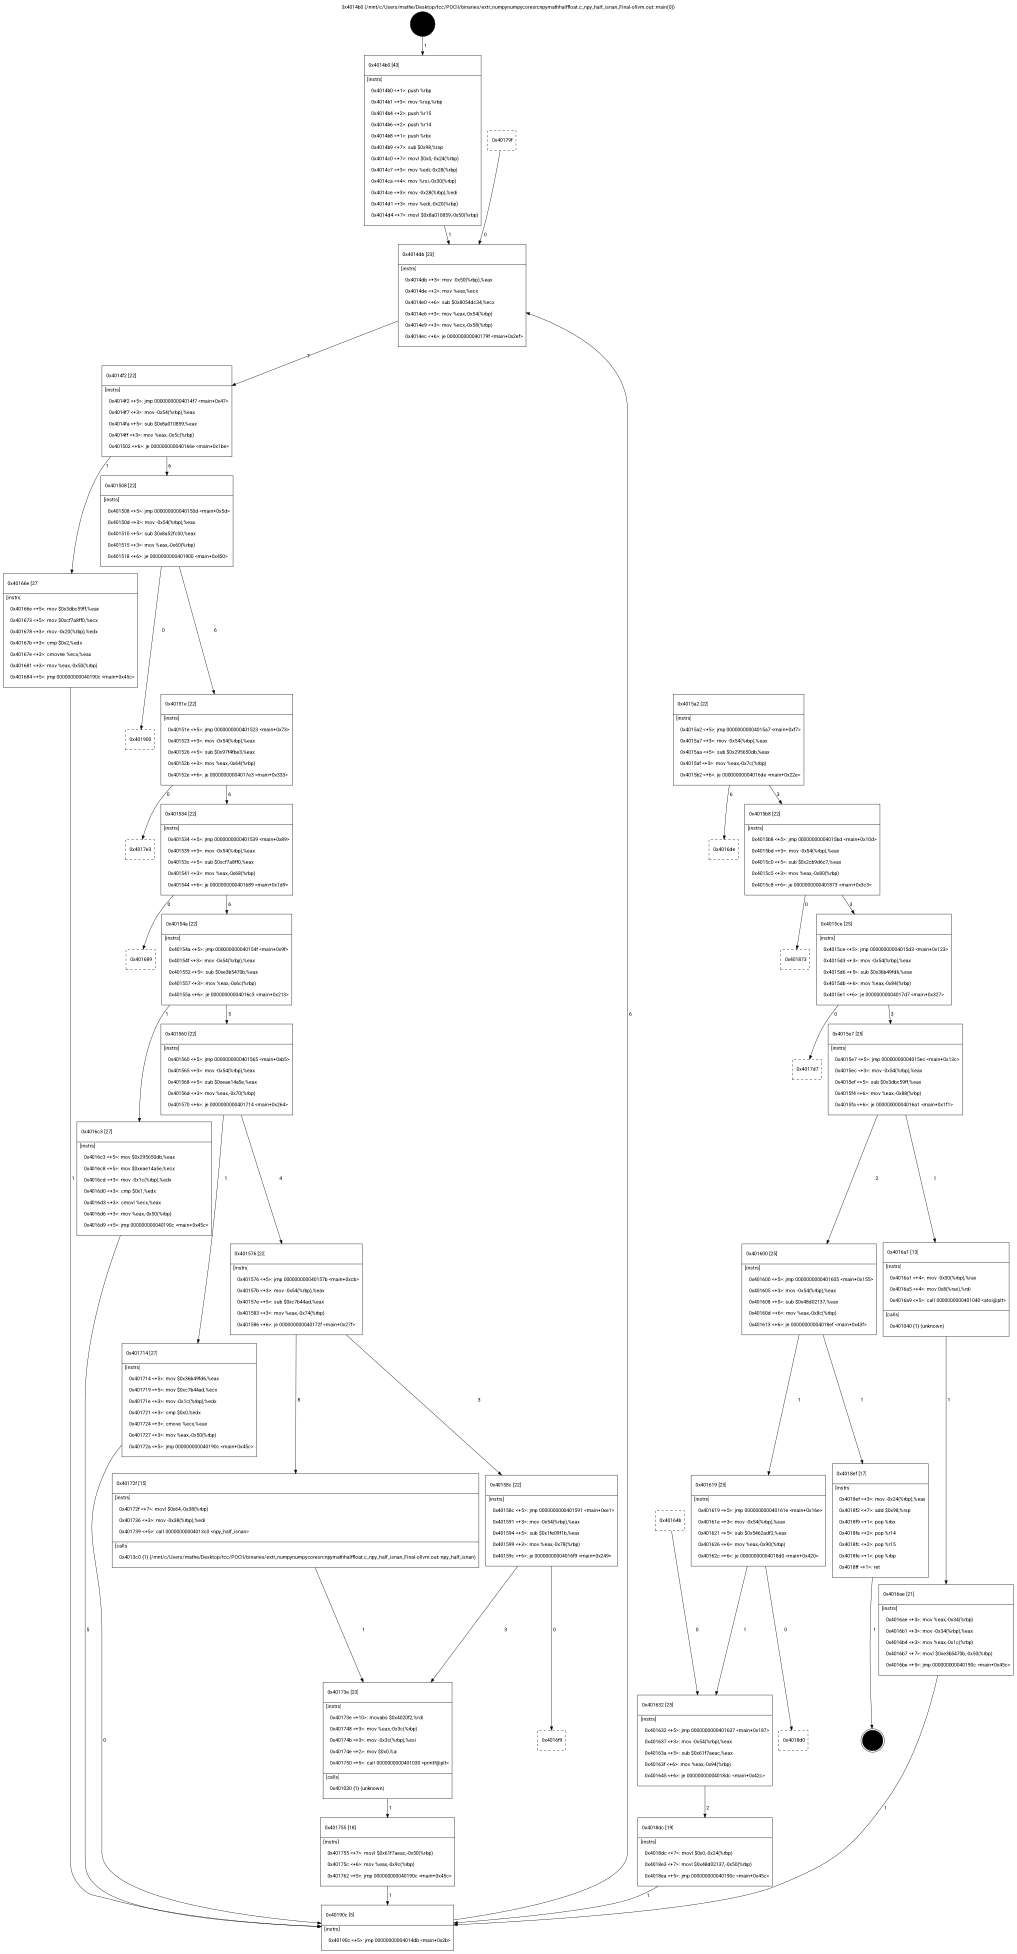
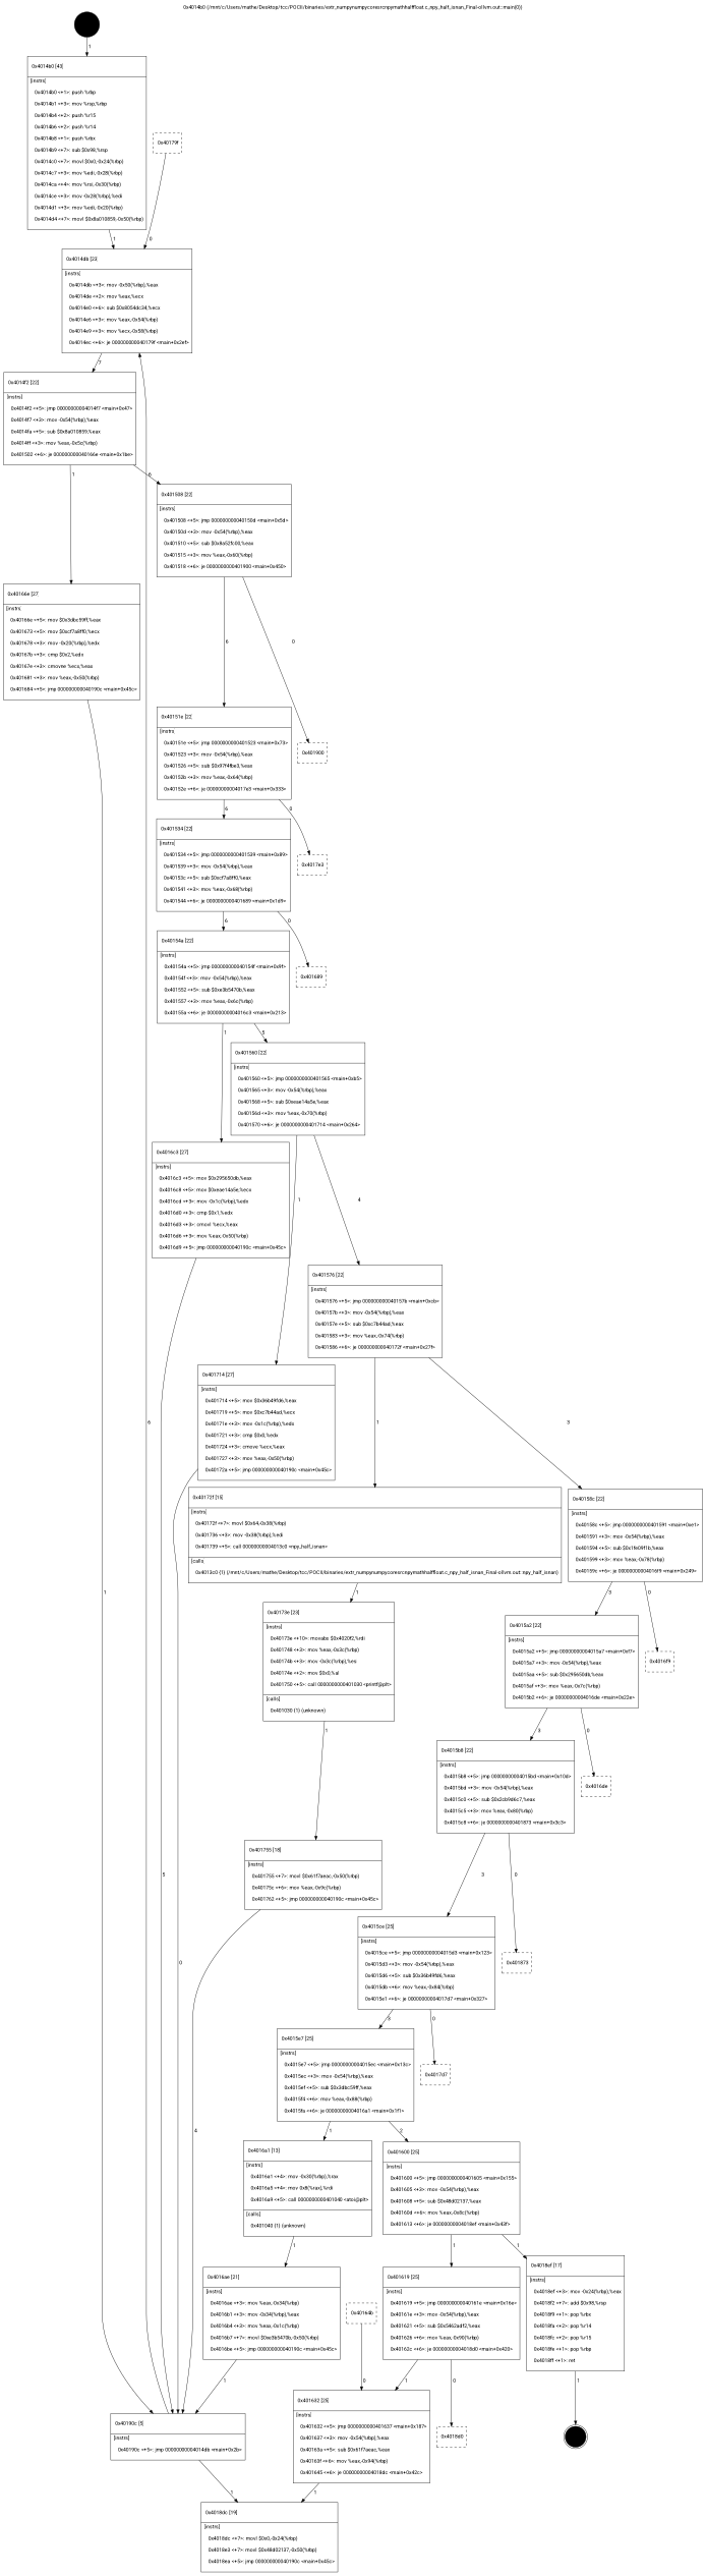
  digraph {
    fontname=Roboto
    label="0x4014b0 (/mnt/c/Users/mathe/Desktop/tcc/POCII/binaries/extr_numpynumpycoresrcnpymathhalffloat.c_npy_half_isnan_Final-ollvm.out::main(0))"
    labelloc=t
    node [fontname=Roboto shape=record]
    edge [fontname=Roboto]
    Entry [fillcolor=black height=0.3 shape=circle style=filled width=0.3]
    n2 [label="{\n     0x4014b0 [43]\l\n     | [instrs]\l\n     &nbsp;&nbsp;0x4014b0 \<+1\>: push %rbp\l\n     &nbsp;&nbsp;0x4014b1 \<+3\>: mov %rsp,%rbp\l\n     &nbsp;&nbsp;0x4014b4 \<+2\>: push %r15\l\n     &nbsp;&nbsp;0x4014b6 \<+2\>: push %r14\l\n     &nbsp;&nbsp;0x4014b8 \<+1\>: push %rbx\l\n     &nbsp;&nbsp;0x4014b9 \<+7\>: sub $0x98,%rsp\l\n     &nbsp;&nbsp;0x4014c0 \<+7\>: movl $0x0,-0x24(%rbp)\l\n     &nbsp;&nbsp;0x4014c7 \<+3\>: mov %edi,-0x28(%rbp)\l\n     &nbsp;&nbsp;0x4014ca \<+4\>: mov %rsi,-0x30(%rbp)\l\n     &nbsp;&nbsp;0x4014ce \<+3\>: mov -0x28(%rbp),%edi\l\n     &nbsp;&nbsp;0x4014d1 \<+3\>: mov %edi,-0x20(%rbp)\l\n     &nbsp;&nbsp;0x4014d4 \<+7\>: movl $0x8a010859,-0x50(%rbp)\l\n  }"]
    n3 [label="{\n     0x4014db [23]\l\n     | [instrs]\l\n     &nbsp;&nbsp;0x4014db \<+3\>: mov -0x50(%rbp),%eax\l\n     &nbsp;&nbsp;0x4014de \<+2\>: mov %eax,%ecx\l\n     &nbsp;&nbsp;0x4014e0 \<+6\>: sub $0x8054dc34,%ecx\l\n     &nbsp;&nbsp;0x4014e6 \<+3\>: mov %eax,-0x54(%rbp)\l\n     &nbsp;&nbsp;0x4014e9 \<+3\>: mov %ecx,-0x58(%rbp)\l\n     &nbsp;&nbsp;0x4014ec \<+6\>: je 000000000040179f \<main+0x2ef\>\l\n  }"]
    n4 [label="{\n     0x4014f2 [22]\l\n     | [instrs]\l\n     &nbsp;&nbsp;0x4014f2 \<+5\>: jmp 00000000004014f7 \<main+0x47\>\l\n     &nbsp;&nbsp;0x4014f7 \<+3\>: mov -0x54(%rbp),%eax\l\n     &nbsp;&nbsp;0x4014fa \<+5\>: sub $0x8a010859,%eax\l\n     &nbsp;&nbsp;0x4014ff \<+3\>: mov %eax,-0x5c(%rbp)\l\n     &nbsp;&nbsp;0x401502 \<+6\>: je 000000000040166e \<main+0x1be\>\l\n  }"]
    n5 [label="{\n     0x40179f\l\n  }" style=dashed]
    n6 [label="{\n     0x40166e [27]\l\n     | [instrs]\l\n     &nbsp;&nbsp;0x40166e \<+5\>: mov $0x3dbc59ff,%eax\l\n     &nbsp;&nbsp;0x401673 \<+5\>: mov $0xcf7a8ff0,%ecx\l\n     &nbsp;&nbsp;0x401678 \<+3\>: mov -0x20(%rbp),%edx\l\n     &nbsp;&nbsp;0x40167b \<+3\>: cmp $0x2,%edx\l\n     &nbsp;&nbsp;0x40167e \<+3\>: cmovne %ecx,%eax\l\n     &nbsp;&nbsp;0x401681 \<+3\>: mov %eax,-0x50(%rbp)\l\n     &nbsp;&nbsp;0x401684 \<+5\>: jmp 000000000040190c \<main+0x45c\>\l\n  }"]
    n7 [label="{\n     0x401508 [22]\l\n     | [instrs]\l\n     &nbsp;&nbsp;0x401508 \<+5\>: jmp 000000000040150d \<main+0x5d\>\l\n     &nbsp;&nbsp;0x40150d \<+3\>: mov -0x54(%rbp),%eax\l\n     &nbsp;&nbsp;0x401510 \<+5\>: sub $0x8a52fc00,%eax\l\n     &nbsp;&nbsp;0x401515 \<+3\>: mov %eax,-0x60(%rbp)\l\n     &nbsp;&nbsp;0x401518 \<+6\>: je 0000000000401900 \<main+0x450\>\l\n  }"]
    n8 [label="{\n     0x40190c [5]\l\n     | [instrs]\l\n     &nbsp;&nbsp;0x40190c \<+5\>: jmp 00000000004014db \<main+0x2b\>\l\n  }"]
    n9 [label="{\n     0x401900\l\n  }" style=dashed]
    n10 [label="{\n     0x40151e [22]\l\n     | [instrs]\l\n     &nbsp;&nbsp;0x40151e \<+5\>: jmp 0000000000401523 \<main+0x73\>\l\n     &nbsp;&nbsp;0x401523 \<+3\>: mov -0x54(%rbp),%eax\l\n     &nbsp;&nbsp;0x401526 \<+5\>: sub $0x97f4fbe3,%eax\l\n     &nbsp;&nbsp;0x40152b \<+3\>: mov %eax,-0x64(%rbp)\l\n     &nbsp;&nbsp;0x40152e \<+6\>: je 00000000004017e3 \<main+0x333\>\l\n  }"]
    Exit [fillcolor=black height=0.3 peripheries=2 shape=circle style=filled width=0.3]
    n12 [label="{\n     0x4017e3\l\n  }" style=dashed]
    n13 [label="{\n     0x401534 [22]\l\n     | [instrs]\l\n     &nbsp;&nbsp;0x401534 \<+5\>: jmp 0000000000401539 \<main+0x89\>\l\n     &nbsp;&nbsp;0x401539 \<+3\>: mov -0x54(%rbp),%eax\l\n     &nbsp;&nbsp;0x40153c \<+5\>: sub $0xcf7a8ff0,%eax\l\n     &nbsp;&nbsp;0x401541 \<+3\>: mov %eax,-0x68(%rbp)\l\n     &nbsp;&nbsp;0x401544 \<+6\>: je 0000000000401689 \<main+0x1d9\>\l\n  }"]
    n14 [label="{\n     0x40164b\l\n  }" style=dashed]
    n15 [label="{\n     0x401632 [25]\l\n     | [instrs]\l\n     &nbsp;&nbsp;0x401632 \<+5\>: jmp 0000000000401637 \<main+0x187\>\l\n     &nbsp;&nbsp;0x401637 \<+3\>: mov -0x54(%rbp),%eax\l\n     &nbsp;&nbsp;0x40163a \<+5\>: sub $0x61f7aeac,%eax\l\n     &nbsp;&nbsp;0x40163f \<+6\>: mov %eax,-0x94(%rbp)\l\n     &nbsp;&nbsp;0x401645 \<+6\>: je 00000000004018dc \<main+0x42c\>\l\n  }"]
    n16 [label="{\n     0x401689\l\n  }" style=dashed]
    n17 [label="{\n     0x40154a [22]\l\n     | [instrs]\l\n     &nbsp;&nbsp;0x40154a \<+5\>: jmp 000000000040154f \<main+0x9f\>\l\n     &nbsp;&nbsp;0x40154f \<+3\>: mov -0x54(%rbp),%eax\l\n     &nbsp;&nbsp;0x401552 \<+5\>: sub $0xe3b5470b,%eax\l\n     &nbsp;&nbsp;0x401557 \<+3\>: mov %eax,-0x6c(%rbp)\l\n     &nbsp;&nbsp;0x40155a \<+6\>: je 00000000004016c3 \<main+0x213\>\l\n  }"]
    n18 [label="{\n     0x4018dc [19]\l\n     | [instrs]\l\n     &nbsp;&nbsp;0x4018dc \<+7\>: movl $0x0,-0x24(%rbp)\l\n     &nbsp;&nbsp;0x4018e3 \<+7\>: movl $0x48d02137,-0x50(%rbp)\l\n     &nbsp;&nbsp;0x4018ea \<+5\>: jmp 000000000040190c \<main+0x45c\>\l\n  }"]
    n19 [label="{\n     0x4016c3 [27]\l\n     | [instrs]\l\n     &nbsp;&nbsp;0x4016c3 \<+5\>: mov $0x295650db,%eax\l\n     &nbsp;&nbsp;0x4016c8 \<+5\>: mov $0xeae14a5e,%ecx\l\n     &nbsp;&nbsp;0x4016cd \<+3\>: mov -0x1c(%rbp),%edx\l\n     &nbsp;&nbsp;0x4016d0 \<+3\>: cmp $0x1,%edx\l\n     &nbsp;&nbsp;0x4016d3 \<+3\>: cmovl %ecx,%eax\l\n     &nbsp;&nbsp;0x4016d6 \<+3\>: mov %eax,-0x50(%rbp)\l\n     &nbsp;&nbsp;0x4016d9 \<+5\>: jmp 000000000040190c \<main+0x45c\>\l\n  }"]
    n20 [label="{\n     0x401560 [22]\l\n     | [instrs]\l\n     &nbsp;&nbsp;0x401560 \<+5\>: jmp 0000000000401565 \<main+0xb5\>\l\n     &nbsp;&nbsp;0x401565 \<+3\>: mov -0x54(%rbp),%eax\l\n     &nbsp;&nbsp;0x401568 \<+5\>: sub $0xeae14a5e,%eax\l\n     &nbsp;&nbsp;0x40156d \<+3\>: mov %eax,-0x70(%rbp)\l\n     &nbsp;&nbsp;0x401570 \<+6\>: je 0000000000401714 \<main+0x264\>\l\n  }"]
    n21 [label="{\n     0x401714 [27]\l\n     | [instrs]\l\n     &nbsp;&nbsp;0x401714 \<+5\>: mov $0x36b49fd6,%eax\l\n     &nbsp;&nbsp;0x401719 \<+5\>: mov $0xc7b44ad,%ecx\l\n     &nbsp;&nbsp;0x40171e \<+3\>: mov -0x1c(%rbp),%edx\l\n     &nbsp;&nbsp;0x401721 \<+3\>: cmp $0x0,%edx\l\n     &nbsp;&nbsp;0x401724 \<+3\>: cmove %ecx,%eax\l\n     &nbsp;&nbsp;0x401727 \<+3\>: mov %eax,-0x50(%rbp)\l\n     &nbsp;&nbsp;0x40172a \<+5\>: jmp 000000000040190c \<main+0x45c\>\l\n  }"]
    n22 [label="{\n     0x401576 [22]\l\n     | [instrs]\l\n     &nbsp;&nbsp;0x401576 \<+5\>: jmp 000000000040157b \<main+0xcb\>\l\n     &nbsp;&nbsp;0x40157b \<+3\>: mov -0x54(%rbp),%eax\l\n     &nbsp;&nbsp;0x40157e \<+5\>: sub $0xc7b44ad,%eax\l\n     &nbsp;&nbsp;0x401583 \<+3\>: mov %eax,-0x74(%rbp)\l\n     &nbsp;&nbsp;0x401586 \<+6\>: je 000000000040172f \<main+0x27f\>\l\n  }"]
    n23 [label="{\n     0x4018d0\l\n  }" style=dashed]
    n24 [label="{\n     0x40172f [15]\l\n     | [instrs]\l\n     &nbsp;&nbsp;0x40172f \<+7\>: movl $0x64,-0x38(%rbp)\l\n     &nbsp;&nbsp;0x401736 \<+3\>: mov -0x38(%rbp),%edi\l\n     &nbsp;&nbsp;0x401739 \<+5\>: call 00000000004013c0 \<npy_half_isnan\>\l\n     | [calls]\l\n     &nbsp;&nbsp;0x4013c0 \{1\} (/mnt/c/Users/mathe/Desktop/tcc/POCII/binaries/extr_numpynumpycoresrcnpymathhalffloat.c_npy_half_isnan_Final-ollvm.out::npy_half_isnan)\l\n  }"]
    n25 [label="{\n     0x40158c [22]\l\n     | [instrs]\l\n     &nbsp;&nbsp;0x40158c \<+5\>: jmp 0000000000401591 \<main+0xe1\>\l\n     &nbsp;&nbsp;0x401591 \<+3\>: mov -0x54(%rbp),%eax\l\n     &nbsp;&nbsp;0x401594 \<+5\>: sub $0x1fe09f1b,%eax\l\n     &nbsp;&nbsp;0x401599 \<+3\>: mov %eax,-0x78(%rbp)\l\n     &nbsp;&nbsp;0x40159c \<+6\>: je 00000000004016f9 \<main+0x249\>\l\n  }"]
    n26 [label="{\n     0x401619 [25]\l\n     | [instrs]\l\n     &nbsp;&nbsp;0x401619 \<+5\>: jmp 000000000040161e \<main+0x16e\>\l\n     &nbsp;&nbsp;0x40161e \<+3\>: mov -0x54(%rbp),%eax\l\n     &nbsp;&nbsp;0x401621 \<+5\>: sub $0x5462adf2,%eax\l\n     &nbsp;&nbsp;0x401626 \<+6\>: mov %eax,-0x90(%rbp)\l\n     &nbsp;&nbsp;0x40162c \<+6\>: je 00000000004018d0 \<main+0x420\>\l\n  }"]
    n27 [label="{\n     0x40173e [23]\l\n     | [instrs]\l\n     &nbsp;&nbsp;0x40173e \<+10\>: movabs $0x4020f2,%rdi\l\n     &nbsp;&nbsp;0x401748 \<+3\>: mov %eax,-0x3c(%rbp)\l\n     &nbsp;&nbsp;0x40174b \<+3\>: mov -0x3c(%rbp),%esi\l\n     &nbsp;&nbsp;0x40174e \<+2\>: mov $0x0,%al\l\n     &nbsp;&nbsp;0x401750 \<+5\>: call 0000000000401030 \<printf@plt\>\l\n     | [calls]\l\n     &nbsp;&nbsp;0x401030 \{1\} (unknown)\l\n  }"]
    n28 [label="{\n     0x4016f9\l\n  }" style=dashed]
    n29 [label="{\n     0x4015a2 [22]\l\n     | [instrs]\l\n     &nbsp;&nbsp;0x4015a2 \<+5\>: jmp 00000000004015a7 \<main+0xf7\>\l\n     &nbsp;&nbsp;0x4015a7 \<+3\>: mov -0x54(%rbp),%eax\l\n     &nbsp;&nbsp;0x4015aa \<+5\>: sub $0x295650db,%eax\l\n     &nbsp;&nbsp;0x4015af \<+3\>: mov %eax,-0x7c(%rbp)\l\n     &nbsp;&nbsp;0x4015b2 \<+6\>: je 00000000004016de \<main+0x22e\>\l\n  }"]
    n30 [label="{\n     0x4018ef [17]\l\n     | [instrs]\l\n     &nbsp;&nbsp;0x4018ef \<+3\>: mov -0x24(%rbp),%eax\l\n     &nbsp;&nbsp;0x4018f2 \<+7\>: add $0x98,%rsp\l\n     &nbsp;&nbsp;0x4018f9 \<+1\>: pop %rbx\l\n     &nbsp;&nbsp;0x4018fa \<+2\>: pop %r14\l\n     &nbsp;&nbsp;0x4018fc \<+2\>: pop %r15\l\n     &nbsp;&nbsp;0x4018fe \<+1\>: pop %rbp\l\n     &nbsp;&nbsp;0x4018ff \<+1\>: ret\l\n  }"]
    n31 [label="{\n     0x401755 [18]\l\n     | [instrs]\l\n     &nbsp;&nbsp;0x401755 \<+7\>: movl $0x61f7aeac,-0x50(%rbp)\l\n     &nbsp;&nbsp;0x40175c \<+6\>: mov %eax,-0x9c(%rbp)\l\n     &nbsp;&nbsp;0x401762 \<+5\>: jmp 000000000040190c \<main+0x45c\>\l\n  }"]
    n32 [label="{\n     0x4016de\l\n  }" style=dashed]
    n33 [label="{\n     0x4015b8 [22]\l\n     | [instrs]\l\n     &nbsp;&nbsp;0x4015b8 \<+5\>: jmp 00000000004015bd \<main+0x10d\>\l\n     &nbsp;&nbsp;0x4015bd \<+3\>: mov -0x54(%rbp),%eax\l\n     &nbsp;&nbsp;0x4015c0 \<+5\>: sub $0x2cb9d6c7,%eax\l\n     &nbsp;&nbsp;0x4015c5 \<+3\>: mov %eax,-0x80(%rbp)\l\n     &nbsp;&nbsp;0x4015c8 \<+6\>: je 0000000000401873 \<main+0x3c3\>\l\n  }"]
    n34 [label="{\n     0x401873\l\n  }" style=dashed]
    n35 [label="{\n     0x4015ce [25]\l\n     | [instrs]\l\n     &nbsp;&nbsp;0x4015ce \<+5\>: jmp 00000000004015d3 \<main+0x123\>\l\n     &nbsp;&nbsp;0x4015d3 \<+3\>: mov -0x54(%rbp),%eax\l\n     &nbsp;&nbsp;0x4015d6 \<+5\>: sub $0x36b49fd6,%eax\l\n     &nbsp;&nbsp;0x4015db \<+6\>: mov %eax,-0x84(%rbp)\l\n     &nbsp;&nbsp;0x4015e1 \<+6\>: je 00000000004017d7 \<main+0x327\>\l\n  }"]
    n36 [label="{\n     0x4017d7\l\n  }" style=dashed]
    n37 [label="{\n     0x4015e7 [25]\l\n     | [instrs]\l\n     &nbsp;&nbsp;0x4015e7 \<+5\>: jmp 00000000004015ec \<main+0x13c\>\l\n     &nbsp;&nbsp;0x4015ec \<+3\>: mov -0x54(%rbp),%eax\l\n     &nbsp;&nbsp;0x4015ef \<+5\>: sub $0x3dbc59ff,%eax\l\n     &nbsp;&nbsp;0x4015f4 \<+6\>: mov %eax,-0x88(%rbp)\l\n     &nbsp;&nbsp;0x4015fa \<+6\>: je 00000000004016a1 \<main+0x1f1\>\l\n  }"]
    n38 [label="{\n     0x4016ae [21]\l\n     | [instrs]\l\n     &nbsp;&nbsp;0x4016ae \<+3\>: mov %eax,-0x34(%rbp)\l\n     &nbsp;&nbsp;0x4016b1 \<+3\>: mov -0x34(%rbp),%eax\l\n     &nbsp;&nbsp;0x4016b4 \<+3\>: mov %eax,-0x1c(%rbp)\l\n     &nbsp;&nbsp;0x4016b7 \<+7\>: movl $0xe3b5470b,-0x50(%rbp)\l\n     &nbsp;&nbsp;0x4016be \<+5\>: jmp 000000000040190c \<main+0x45c\>\l\n  }"]
    n39 [label="{\n     0x401600 [25]\l\n     | [instrs]\l\n     &nbsp;&nbsp;0x401600 \<+5\>: jmp 0000000000401605 \<main+0x155\>\l\n     &nbsp;&nbsp;0x401605 \<+3\>: mov -0x54(%rbp),%eax\l\n     &nbsp;&nbsp;0x401608 \<+5\>: sub $0x48d02137,%eax\l\n     &nbsp;&nbsp;0x40160d \<+6\>: mov %eax,-0x8c(%rbp)\l\n     &nbsp;&nbsp;0x401613 \<+6\>: je 00000000004018ef \<main+0x43f\>\l\n  }"]
    n40 [label="{\n     0x4016a1 [13]\l\n     | [instrs]\l\n     &nbsp;&nbsp;0x4016a1 \<+4\>: mov -0x30(%rbp),%rax\l\n     &nbsp;&nbsp;0x4016a5 \<+4\>: mov 0x8(%rax),%rdi\l\n     &nbsp;&nbsp;0x4016a9 \<+5\>: call 0000000000401040 \<atoi@plt\>\l\n     | [calls]\l\n     &nbsp;&nbsp;0x401040 \{1\} (unknown)\l\n  }"]
    Entry -> n2 [label=" 1"]
    n2 -> n3 [label=" 1"]
    n3 -> n4 [label=" 7"]
    n4 -> n6 [label=" 1"]
    n4 -> n7 [label=" 6"]
    n5 -> n3 [label=" 0"]
    n6 -> n8 [label=" 1"]
    n7 -> n9 [label=" 0"]
    n7 -> n10 [label=" 6"]
    n8 -> n3 [label=" 6"]
    n10 -> n12 [label=" 0"]
    n10 -> n13 [label=" 6"]
    n13 -> n16 [label=" 0"]
    n13 -> n17 [label=" 6"]
    n14 -> n15 [label=" 0"]
-   n15 -> n18 [label=" 2"]
+   n15 -> n18 [label=" 1"]
    n17 -> n19 [label=" 1"]
    n17 -> n20 [label=" 5"]
-   n18 -> n8 [label=" 1"]
+   n8 -> n18 [label=" 1"]
    n19 -> n8 [label=" 5"]
    n20 -> n21 [label=" 1"]
    n20 -> n22 [label=" 4"]
    n21 -> n8 [label=" 0"]
-   n22 -> n24 [label=" 8"]
+   n22 -> n24 [label=" 1"]
    n22 -> n25 [label=" 3"]
    n24 -> n27 [label=" 1"]
    n25 -> n28 [label=" 0"]
-   n25 -> n27 [label=" 3"]
+   n25 -> n29 [label=" 3"]
    n26 -> n15 [label=" 1"]
    n26 -> n23 [label=" 0"]
    n27 -> n31 [label=" 1"]
-   n29 -> n32 [label=" 6"]
+   n29 -> n32 [label=" 0"]
    n29 -> n33 [label=" 3"]
    n30 -> Exit [label=" 1"]
-   n31 -> n8 [label=" 1"]
+   n31 -> n8 [label=" 4"]
    n33 -> n34 [label=" 0"]
    n33 -> n35 [label=" 3"]
    n35 -> n36 [label=" 0"]
    n35 -> n37 [label=" 3"]
    n37 -> n39 [label=" 2"]
    n37 -> n40 [label=" 1"]
    n38 -> n8 [label=" 1"]
    n39 -> n26 [label=" 1"]
    n39 -> n30 [label=" 1"]
    n40 -> n38 [label=" 1"]
  }
